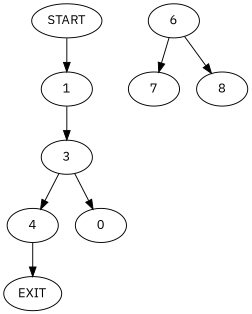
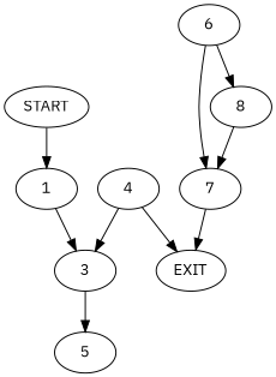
  digraph {
    fontname="IBM Plex Sans"
    node [fontname="IBM Plex Sans"]
    edge [fontname="IBM Plex Sans"]
    n1 [label=START]
    1
    3
    n4 [label=EXIT]
    4
-   5 [label=0]
+   5
    6
    7
    8
    n1 -> 1
    1 -> 3
-   3 -> 4
+   4 -> 3
    3 -> 5
    4 -> n4
    6 -> 7
    6 -> 8
+   7 -> n4
+   8 -> 7
  }
